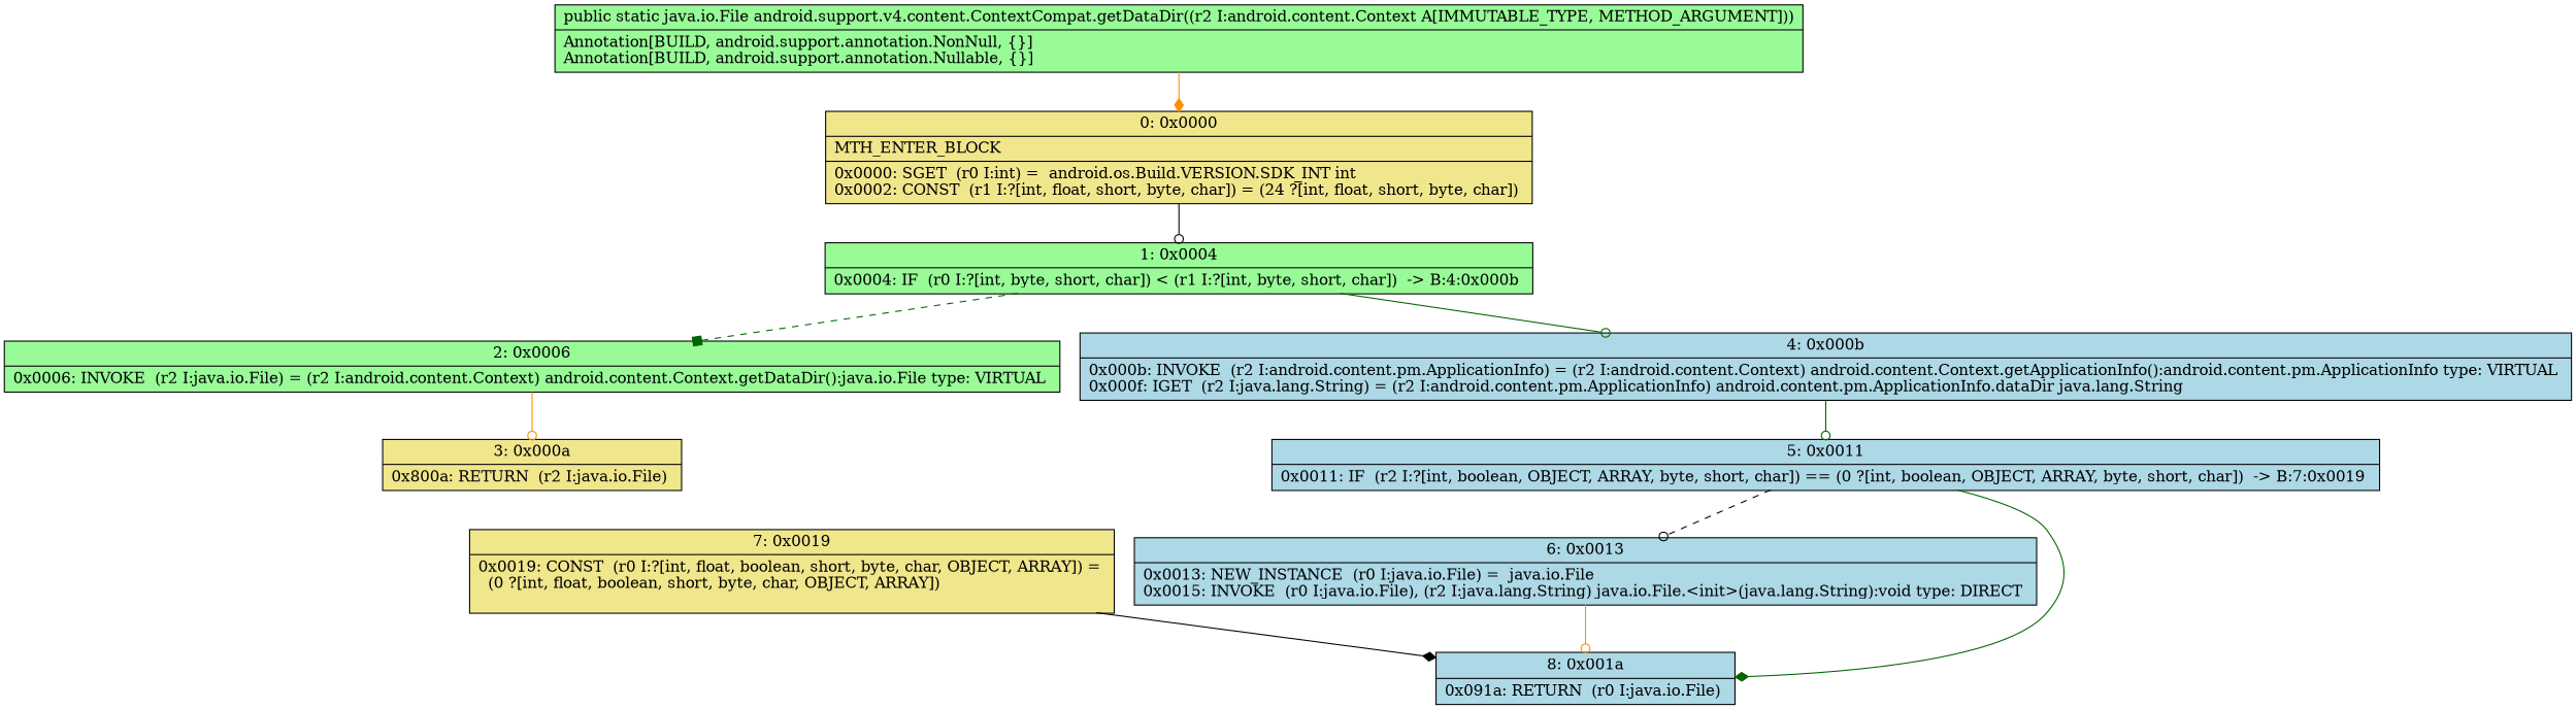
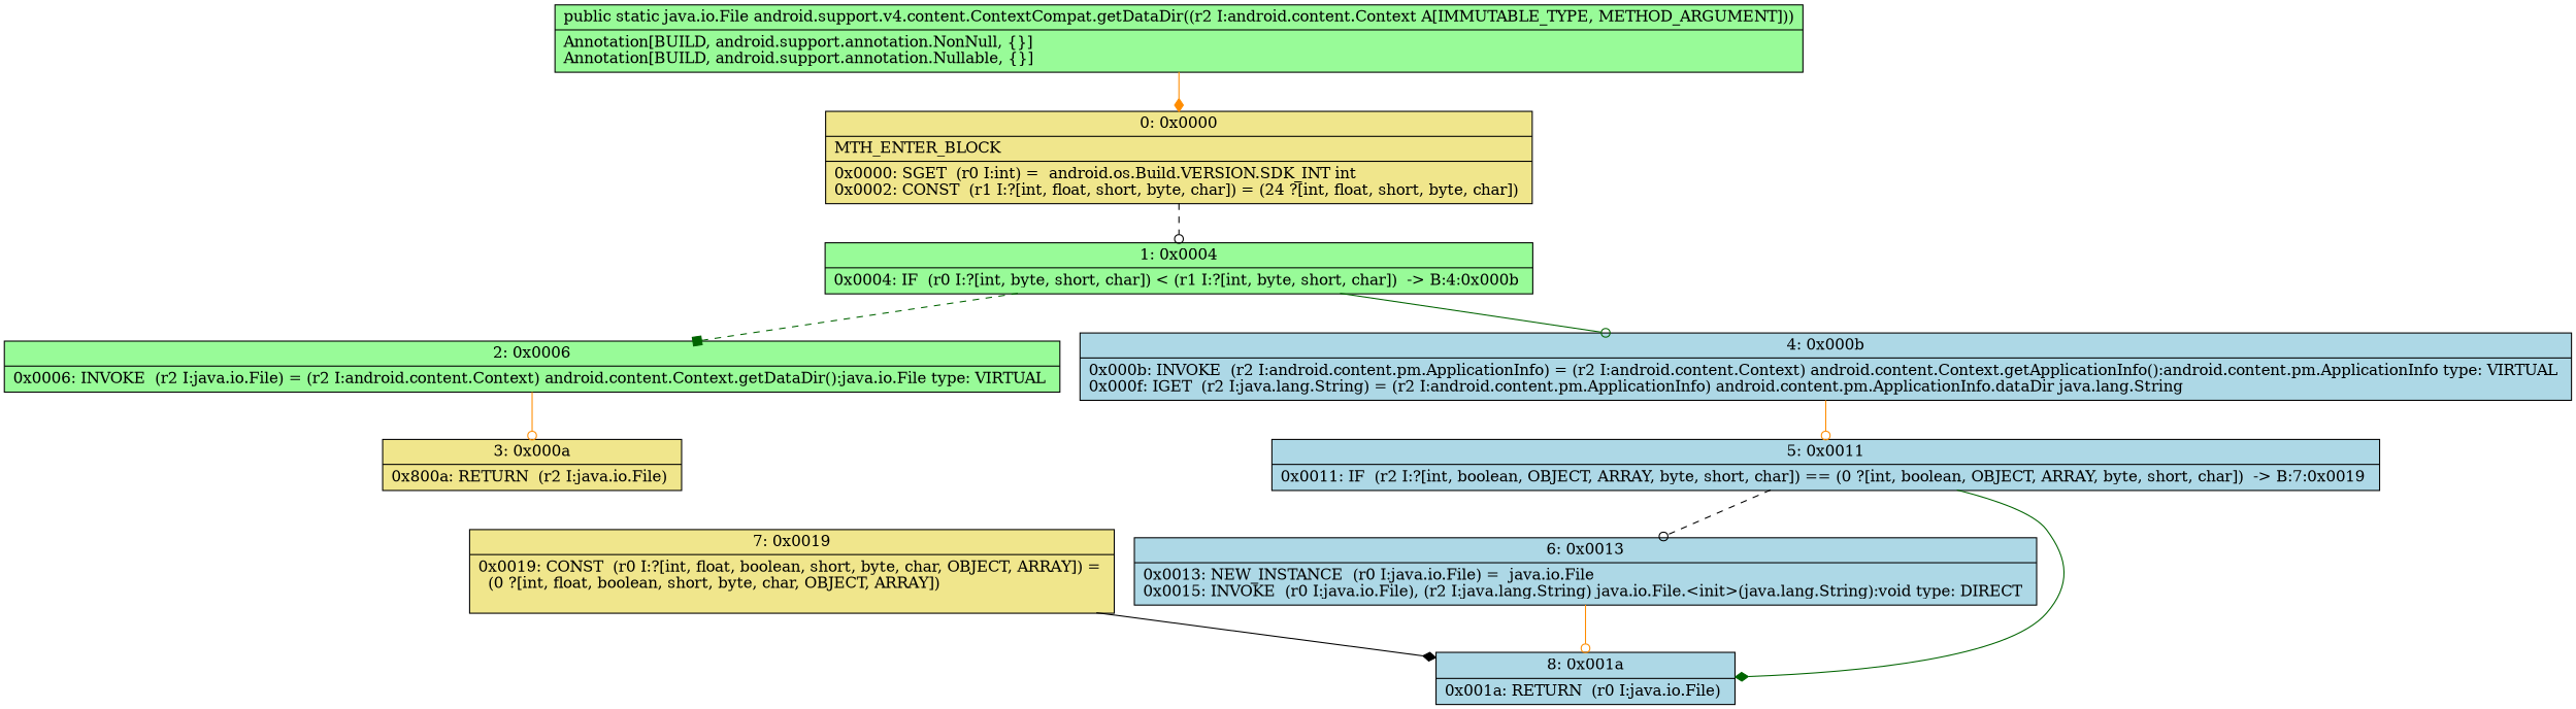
  digraph {
    node [fillcolor=lightblue shape=record style=filled]
    edge [arrowhead=odot color=darkgreen]
    n1 [fillcolor=khaki label="{0\:\ 0x0000|MTH_ENTER_BLOCK\l|0x0000: SGET  (r0 I:int) =  android.os.Build.VERSION.SDK_INT int \l0x0002: CONST  (r1 I:?[int, float, short, byte, char]) = (24 ?[int, float, short, byte, char]) \l}"]
    n2 [fillcolor=palegreen label="{1\:\ 0x0004|0x0004: IF  (r0 I:?[int, byte, short, char]) \< (r1 I:?[int, byte, short, char])  \-\> B:4:0x000b \l}"]
    n3 [fillcolor=palegreen label="{2\:\ 0x0006|0x0006: INVOKE  (r2 I:java.io.File) = (r2 I:android.content.Context) android.content.Context.getDataDir():java.io.File type: VIRTUAL \l}"]
    n4 [label="{4\:\ 0x000b|0x000b: INVOKE  (r2 I:android.content.pm.ApplicationInfo) = (r2 I:android.content.Context) android.content.Context.getApplicationInfo():android.content.pm.ApplicationInfo type: VIRTUAL \l0x000f: IGET  (r2 I:java.lang.String) = (r2 I:android.content.pm.ApplicationInfo) android.content.pm.ApplicationInfo.dataDir java.lang.String \l}"]
    n5 [fillcolor=khaki label="{3\:\ 0x000a|0x800a: RETURN  (r2 I:java.io.File) \l}"]
    n6 [label="{5\:\ 0x0011|0x0011: IF  (r2 I:?[int, boolean, OBJECT, ARRAY, byte, short, char]) == (0 ?[int, boolean, OBJECT, ARRAY, byte, short, char])  \-\> B:7:0x0019 \l}"]
    n7 [label="{6\:\ 0x0013|0x0013: NEW_INSTANCE  (r0 I:java.io.File) =  java.io.File \l0x0015: INVOKE  (r0 I:java.io.File), (r2 I:java.lang.String) java.io.File.\<init\>(java.lang.String):void type: DIRECT \l}"]
-   n8 [label="{8\:\ 0x001a|0x091a: RETURN  (r0 I:java.io.File) \l}"]
+   n8 [label="{8\:\ 0x001a|0x001a: RETURN  (r0 I:java.io.File) \l}"]
    n9 [fillcolor=khaki label="{7\:\ 0x0019|0x0019: CONST  (r0 I:?[int, float, boolean, short, byte, char, OBJECT, ARRAY]) = \l  (0 ?[int, float, boolean, short, byte, char, OBJECT, ARRAY])\l \l}"]
    n10 [fillcolor=palegreen label="{public static java.io.File android.support.v4.content.ContextCompat.getDataDir((r2 I:android.content.Context A[IMMUTABLE_TYPE, METHOD_ARGUMENT]))  | Annotation[BUILD, android.support.annotation.NonNull, \{\}]\lAnnotation[BUILD, android.support.annotation.Nullable, \{\}]\l}"]
-   n1 -> n2 [color=black]
+   n1 -> n2 [color=black style=dashed]
    n2 -> n3 [arrowhead=box style=dashed]
    n2 -> n4
    n3 -> n5 [color=darkorange]
-   n4 -> n6
+   n4 -> n6 [color=darkorange]
    n6 -> n7 [color=black style=dashed]
    n6 -> n8 [arrowhead=diamond]
    n7 -> n8 [color=darkorange]
    n9 -> n8 [arrowhead=diamond color=black]
    n10 -> n1 [arrowhead=diamond color=darkorange]
  }
